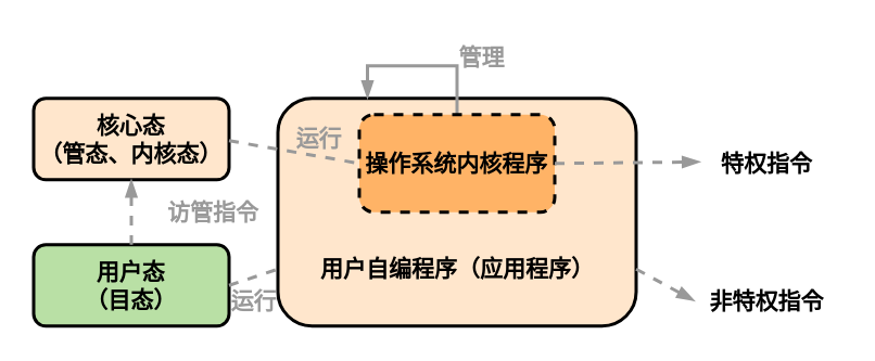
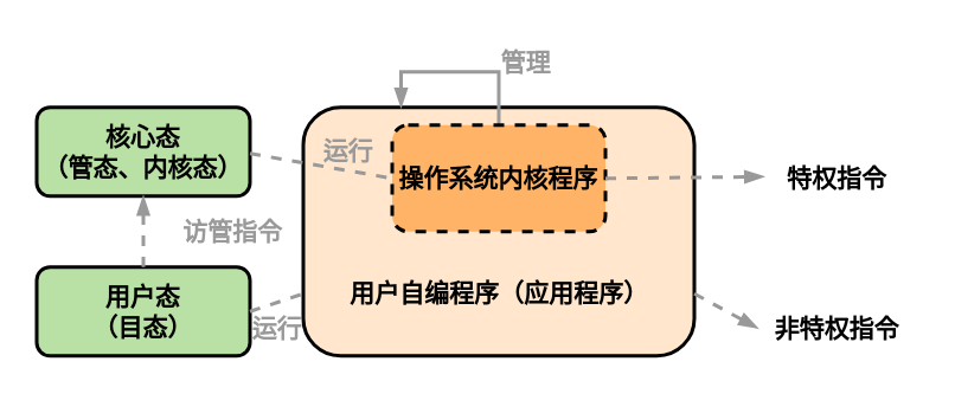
  <mxCell id="0" />
  <mxCell id="1" parent="0" />
  <mxCell id="2" value="" style="rounded=1;whiteSpace=wrap;html=1;strokeWidth=2;fontStyle=1;fontSize=14;fillColor=#FFE6CC;" vertex="1" parent="1"><mxGeometry x="170" y="60" width="220" height="140" as="geometry" /></mxCell>
  <mxCell id="3" value="用户自编程序（应用程序）" style="text;html=1;align=center;verticalAlign=middle;resizable=0;points=[];autosize=1;strokeColor=none;fillColor=none;fontStyle=1;fontSize=14;" vertex="1" parent="1"><mxGeometry x="185" y="150" width="190" height="30" as="geometry" /></mxCell>
  <mxCell id="4" style="edgeStyle=orthogonalEdgeStyle;rounded=0;orthogonalLoop=1;jettySize=auto;html=1;exitX=0.5;exitY=0;exitDx=0;exitDy=0;entryX=0.25;entryY=0;entryDx=0;entryDy=0;strokeWidth=2;endArrow=blockThin;endFill=1;strokeColor=#999999;" edge="1" parent="1" source="5" target="2"><mxGeometry relative="1" as="geometry"><Array as="points"><mxPoint x="280" y="40" /><mxPoint x="225" y="40" /></Array></mxGeometry></mxCell>
  <mxCell id="5" value="操作系统内核程序" style="rounded=1;whiteSpace=wrap;html=1;strokeWidth=2;fontStyle=1;fontSize=14;fillColor=#FFB366;dashed=1;" vertex="1" parent="1"><mxGeometry x="220" y="70" width="120" height="60" as="geometry" /></mxCell>
  <mxCell id="6" value="管理" style="text;html=1;align=center;verticalAlign=middle;resizable=0;points=[];autosize=1;strokeColor=none;fillColor=none;fontStyle=1;fontSize=14;fontColor=#999999;" vertex="1" parent="1"><mxGeometry x="270" y="20" width="50" height="30" as="geometry" /></mxCell>
  <mxCell id="7" value="特权指令" style="text;html=1;align=center;verticalAlign=middle;resizable=0;points=[];autosize=1;strokeColor=none;fillColor=none;fontStyle=1;fontSize=14;" vertex="1" parent="1"><mxGeometry x="430" y="85" width="80" height="30" as="geometry" /></mxCell>
  <mxCell id="8" value="非特权指令" style="text;html=1;align=center;verticalAlign=middle;resizable=0;points=[];autosize=1;strokeColor=none;fillColor=none;fontStyle=1;fontSize=14;" vertex="1" parent="1"><mxGeometry x="425" y="170" width="90" height="30" as="geometry" /></mxCell>
  <mxCell id="9" value="" style="endArrow=blockThin;html=1;rounded=0;strokeWidth=2;endFill=1;dashed=1;strokeColor=#999999;exitX=1;exitY=0.75;exitDx=0;exitDy=0;entryX=0.009;entryY=0.483;entryDx=0;entryDy=0;entryPerimeter=0;" edge="1" parent="1" source="2" target="8"><mxGeometry width="50" height="50" relative="1" as="geometry"><mxPoint x="360" y="320" as="sourcePoint" /><mxPoint x="410" y="270" as="targetPoint" /></mxGeometry></mxCell>
  <mxCell id="10" value="" style="endArrow=blockThin;html=1;rounded=0;strokeWidth=2;endFill=1;dashed=1;strokeColor=#999999;exitX=1;exitY=0.5;exitDx=0;exitDy=0;entryX=-0.01;entryY=0.469;entryDx=0;entryDy=0;entryPerimeter=0;" edge="1" parent="1" source="5" target="7"><mxGeometry width="50" height="50" relative="1" as="geometry"><mxPoint x="400" y="380" as="sourcePoint" /><mxPoint x="450" y="330" as="targetPoint" /></mxGeometry></mxCell>
  <mxCell id="11" value="用户态&lt;br&gt;（目态）" style="rounded=1;whiteSpace=wrap;html=1;strokeWidth=2;fontStyle=1;fontSize=14;fillColor=#B9E0A5;" vertex="1" parent="1"><mxGeometry x="20" y="150" width="120" height="50" as="geometry" /></mxCell>
- <mxCell id="12" value="核心态&lt;br&gt;（管态、内核态）" style="rounded=1;whiteSpace=wrap;html=1;strokeWidth=2;fontStyle=1;fontSize=14;fillColor=#ffe6cc;" vertex="1" parent="1"><mxGeometry x="20" y="60" width="120" height="50" as="geometry" /></mxCell>
+ <mxCell id="12" value="核心态&lt;br&gt;（管态、内核态）" style="rounded=1;whiteSpace=wrap;html=1;strokeWidth=2;fontStyle=1;fontSize=14;fillColor=#B9E0A5;" vertex="1" parent="1"><mxGeometry x="20" y="60" width="120" height="50" as="geometry" /></mxCell>
  <mxCell id="13" value="" style="endArrow=none;html=1;rounded=0;strokeWidth=2;endFill=0;dashed=1;strokeColor=#999999;exitX=0.5;exitY=1;exitDx=0;exitDy=0;entryX=0.5;entryY=0;entryDx=0;entryDy=0;startArrow=blockThin;startFill=1;" edge="1" parent="1" source="12" target="11"><mxGeometry width="50" height="50" relative="1" as="geometry"><mxPoint x="-180" y="100" as="sourcePoint" /><mxPoint x="-91" y="99" as="targetPoint" /></mxGeometry></mxCell>
  <mxCell id="14" value="访管指令" style="text;html=1;align=center;verticalAlign=middle;resizable=0;points=[];autosize=1;strokeColor=none;fillColor=none;fontStyle=1;fontSize=14;fontColor=#999999;" vertex="1" parent="1"><mxGeometry x="90" y="115" width="80" height="30" as="geometry" /></mxCell>
  <mxCell id="15" value="" style="endArrow=none;html=1;rounded=0;strokeWidth=2;endFill=0;dashed=1;strokeColor=#999999;exitX=1;exitY=0.5;exitDx=0;exitDy=0;entryX=0;entryY=0.5;entryDx=0;entryDy=0;" edge="1" parent="1" target="5"><mxGeometry width="50" height="50" relative="1" as="geometry"><mxPoint x="140" y="86" as="sourcePoint" /><mxPoint x="229" y="85" as="targetPoint" /></mxGeometry></mxCell>
  <mxCell id="16" value="运行" style="text;html=1;align=center;verticalAlign=middle;resizable=0;points=[];autosize=1;strokeColor=none;fillColor=none;fontStyle=1;fontSize=14;fontColor=#999999;" vertex="1" parent="1"><mxGeometry x="170" y="70" width="50" height="30" as="geometry" /></mxCell>
  <mxCell id="17" value="运行" style="text;html=1;align=center;verticalAlign=middle;resizable=0;points=[];autosize=1;strokeColor=none;fillColor=none;fontStyle=1;fontSize=14;fontColor=#999999;" vertex="1" parent="1"><mxGeometry x="130" y="170" width="50" height="30" as="geometry" /></mxCell>
  <mxCell id="18" value="" style="endArrow=none;html=1;rounded=0;strokeWidth=2;endFill=0;dashed=1;strokeColor=#999999;exitX=1;exitY=0.5;exitDx=0;exitDy=0;entryX=0;entryY=0.75;entryDx=0;entryDy=0;" edge="1" parent="1" source="11" target="2"><mxGeometry width="50" height="50" relative="1" as="geometry"><mxPoint x="150" y="96" as="sourcePoint" /><mxPoint x="230" y="110" as="targetPoint" /></mxGeometry></mxCell>
